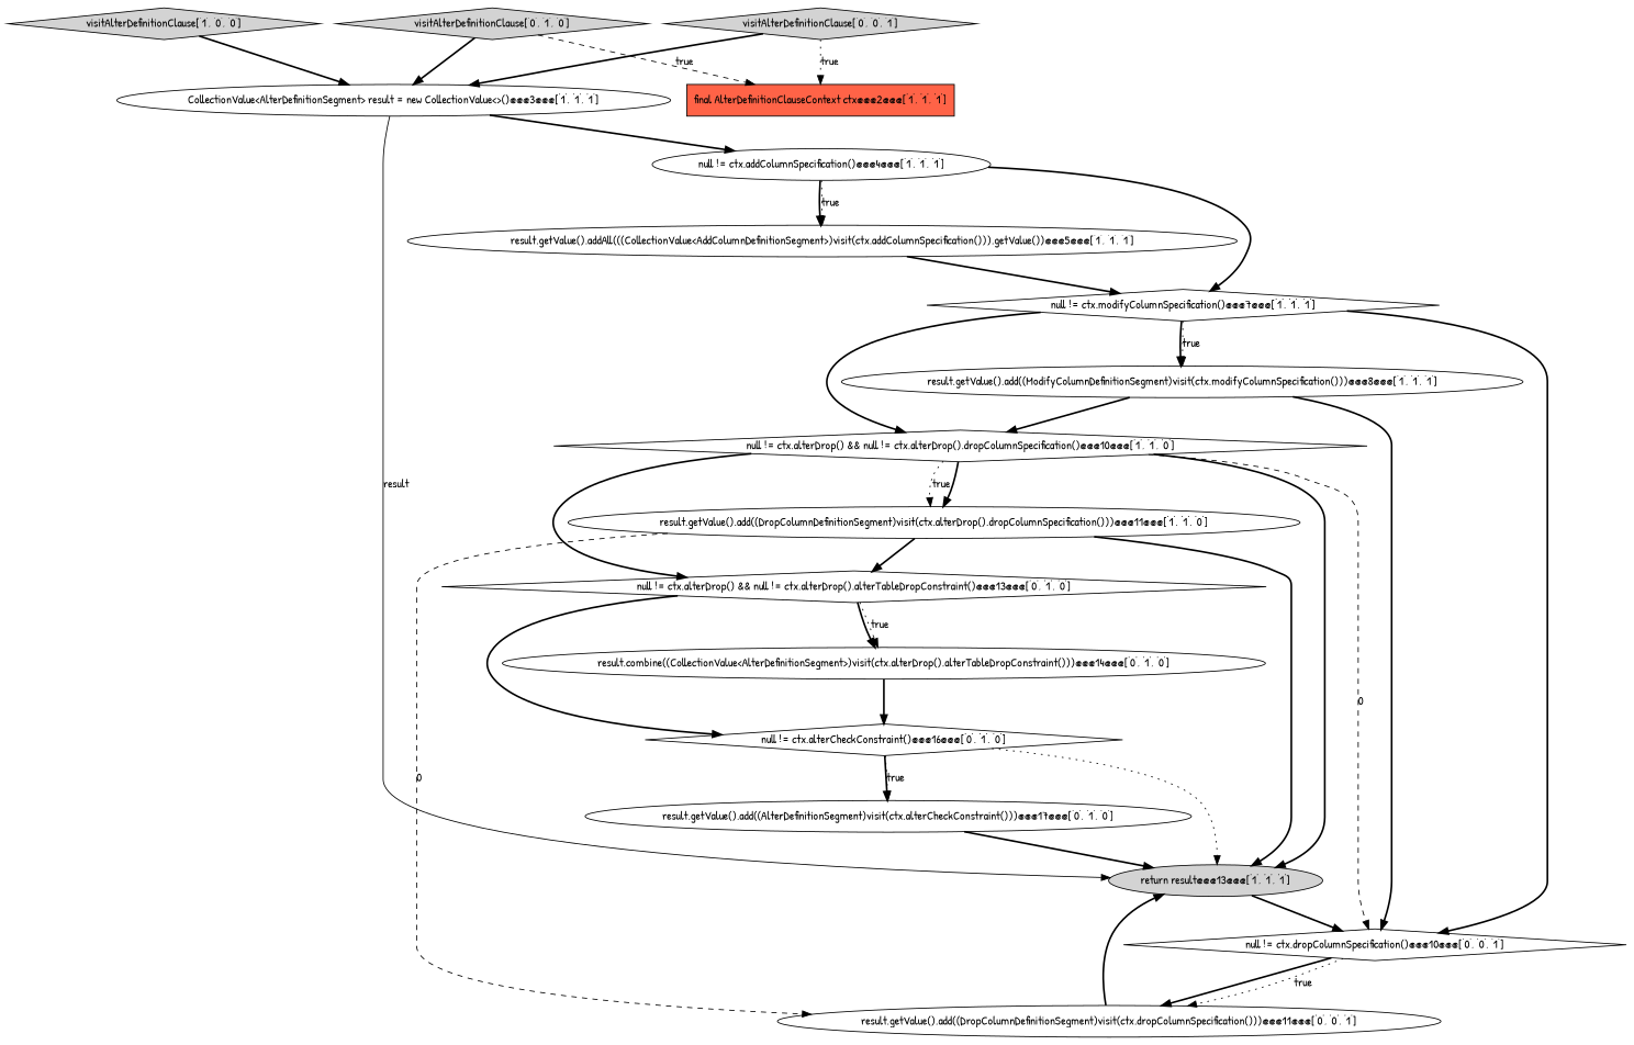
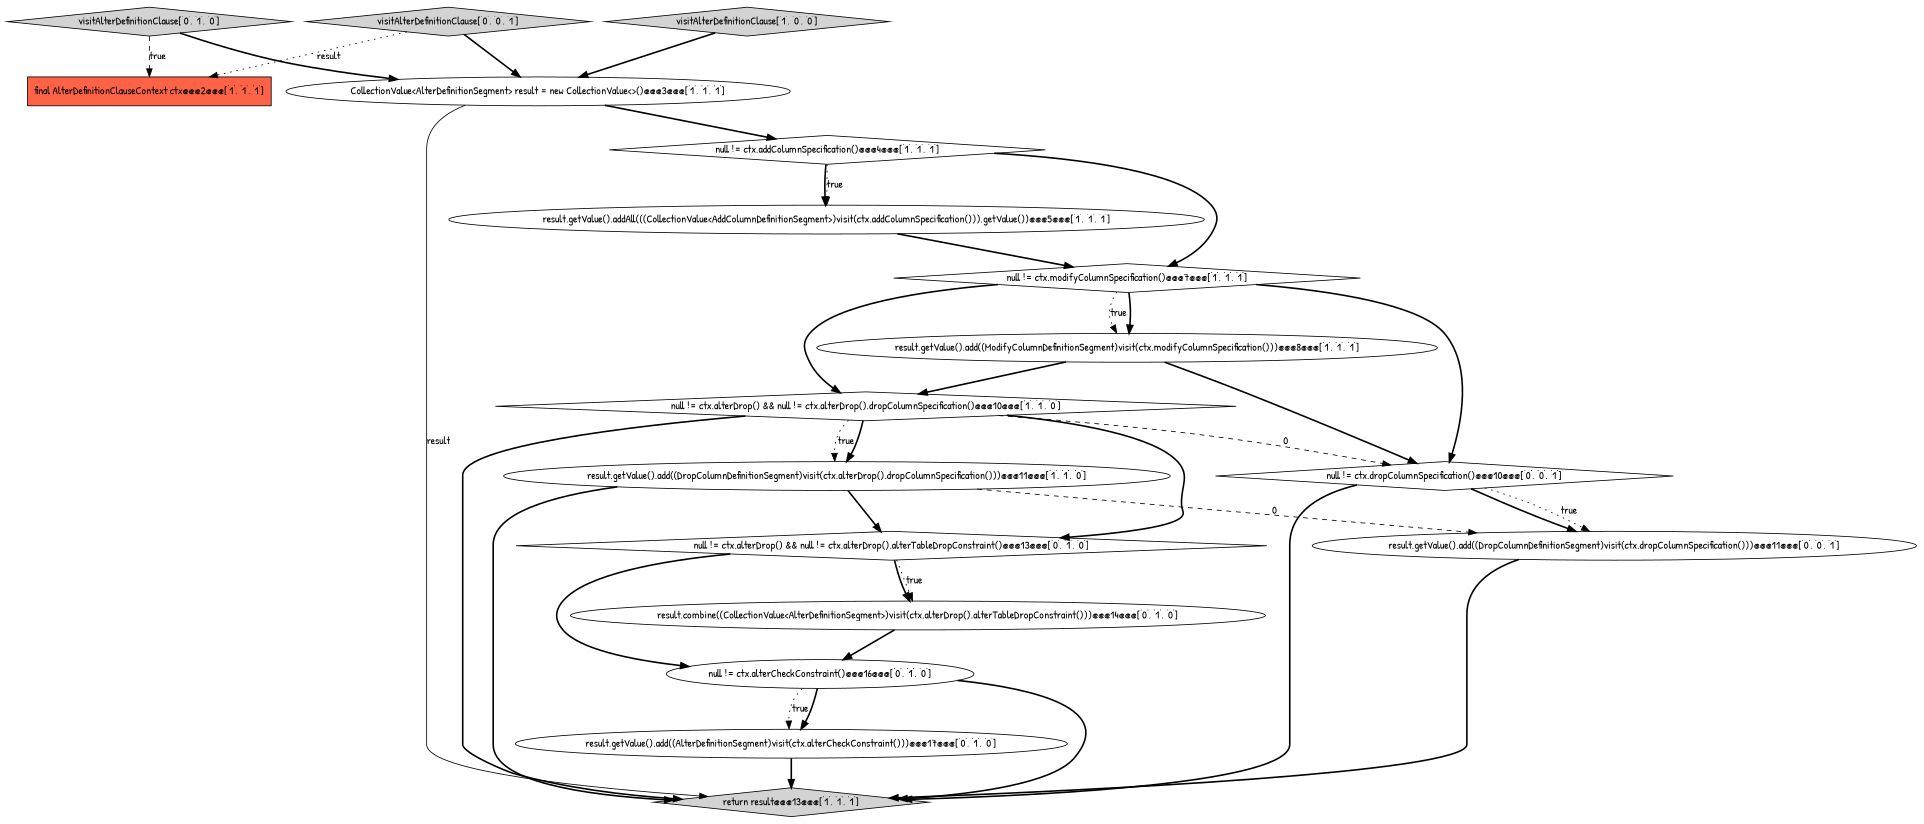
  digraph {
    fontname="Patrick Hand"
    node [fillcolor=white fontname="Patrick Hand" shape=diamond style=filled]
    edge [fontname="Patrick Hand" style=bold]
    n1 [fillcolor=lightgray label="visitAlterDefinitionClause['0', '1', '0']"]
    n2 [fillcolor=tomato label="final AlterDefinitionClauseContext ctx@@@2@@@['1', '1', '1']" shape=box]
    n3 [label="CollectionValue<AlterDefinitionSegment> result = new CollectionValue<>()@@@3@@@['1', '1', '1']" shape=ellipse]
-   n4 [fillcolor=lightgray label="return result@@@13@@@['1', '1', '1']" shape=ellipse]
-   n5 [label="null != ctx.addColumnSpecification()@@@4@@@['1', '1', '1']" shape=ellipse]
-   n6 [label="null != ctx.alterCheckConstraint()@@@16@@@['0', '1', '0']"]
+   n4 [fillcolor=lightgray label="return result@@@13@@@['1', '1', '1']"]
+   n5 [label="null != ctx.addColumnSpecification()@@@4@@@['1', '1', '1']"]
+   n6 [label="null != ctx.alterCheckConstraint()@@@16@@@['0', '1', '0']" shape=ellipse]
    n7 [label="result.getValue().add((AlterDefinitionSegment)visit(ctx.alterCheckConstraint()))@@@17@@@['0', '1', '0']" shape=ellipse]
    n8 [label="result.getValue().addAll(((CollectionValue<AddColumnDefinitionSegment>)visit(ctx.addColumnSpecification())).getValue())@@@5@@@['1', '1', '1']" shape=ellipse]
    n9 [label="null != ctx.modifyColumnSpecification()@@@7@@@['1', '1', '1']"]
    n10 [label="null != ctx.alterDrop() && null != ctx.alterDrop().dropColumnSpecification()@@@10@@@['1', '1', '0']"]
    n11 [label="null != ctx.dropColumnSpecification()@@@10@@@['0', '0', '1']"]
    n12 [label="result.getValue().add((ModifyColumnDefinitionSegment)visit(ctx.modifyColumnSpecification()))@@@8@@@['1', '1', '1']" shape=ellipse]
    n13 [label="result.getValue().add((DropColumnDefinitionSegment)visit(ctx.alterDrop().dropColumnSpecification()))@@@11@@@['1', '1', '0']" shape=ellipse]
    n14 [label="null != ctx.alterDrop() && null != ctx.alterDrop().alterTableDropConstraint()@@@13@@@['0', '1', '0']"]
    n15 [label="result.getValue().add((DropColumnDefinitionSegment)visit(ctx.dropColumnSpecification()))@@@11@@@['0', '0', '1']" shape=ellipse]
    n16 [label="result.combine((CollectionValue<AlterDefinitionSegment>)visit(ctx.alterDrop().alterTableDropConstraint()))@@@14@@@['0', '1', '0']" shape=ellipse]
    n17 [fillcolor=lightgray label="visitAlterDefinitionClause['0', '0', '1']"]
    n18 [fillcolor=lightgray label="visitAlterDefinitionClause['1', '0', '0']"]
    n1 -> n2 [label=true style=dashed]
    n1 -> n3
    n3 -> n4 [label=result style=solid]
    n3 -> n5
    n5 -> n8
    n5 -> n8 [label=true style=dotted]
    n5 -> n9
-   n6 -> n4 [style=dotted]
+   n6 -> n4
    n6 -> n7 [label=true style=dotted]
    n6 -> n7
    n7 -> n4
    n8 -> n9
    n9 -> n10
    n9 -> n11
    n9 -> n12
    n9 -> n12 [label=true style=dotted]
    n10 -> n4
    n10 -> n11 [label=0 style=dashed]
    n10 -> n13 [label=true style=dotted]
    n10 -> n13
    n10 -> n14
-   n4 -> n11
+   n11 -> n4
    n11 -> n15
    n11 -> n15 [label=true style=dotted]
    n12 -> n10
    n12 -> n11
    n13 -> n4
    n13 -> n14
    n13 -> n15 [label=0 style=dashed]
    n14 -> n6
    n14 -> n16 [label=true style=dotted]
    n14 -> n16
    n15 -> n4
    n16 -> n6
-   n17 -> n2 [label=true style=dotted]
+   n17 -> n2 [label=result style=dotted]
    n17 -> n3
    n18 -> n3
  }
